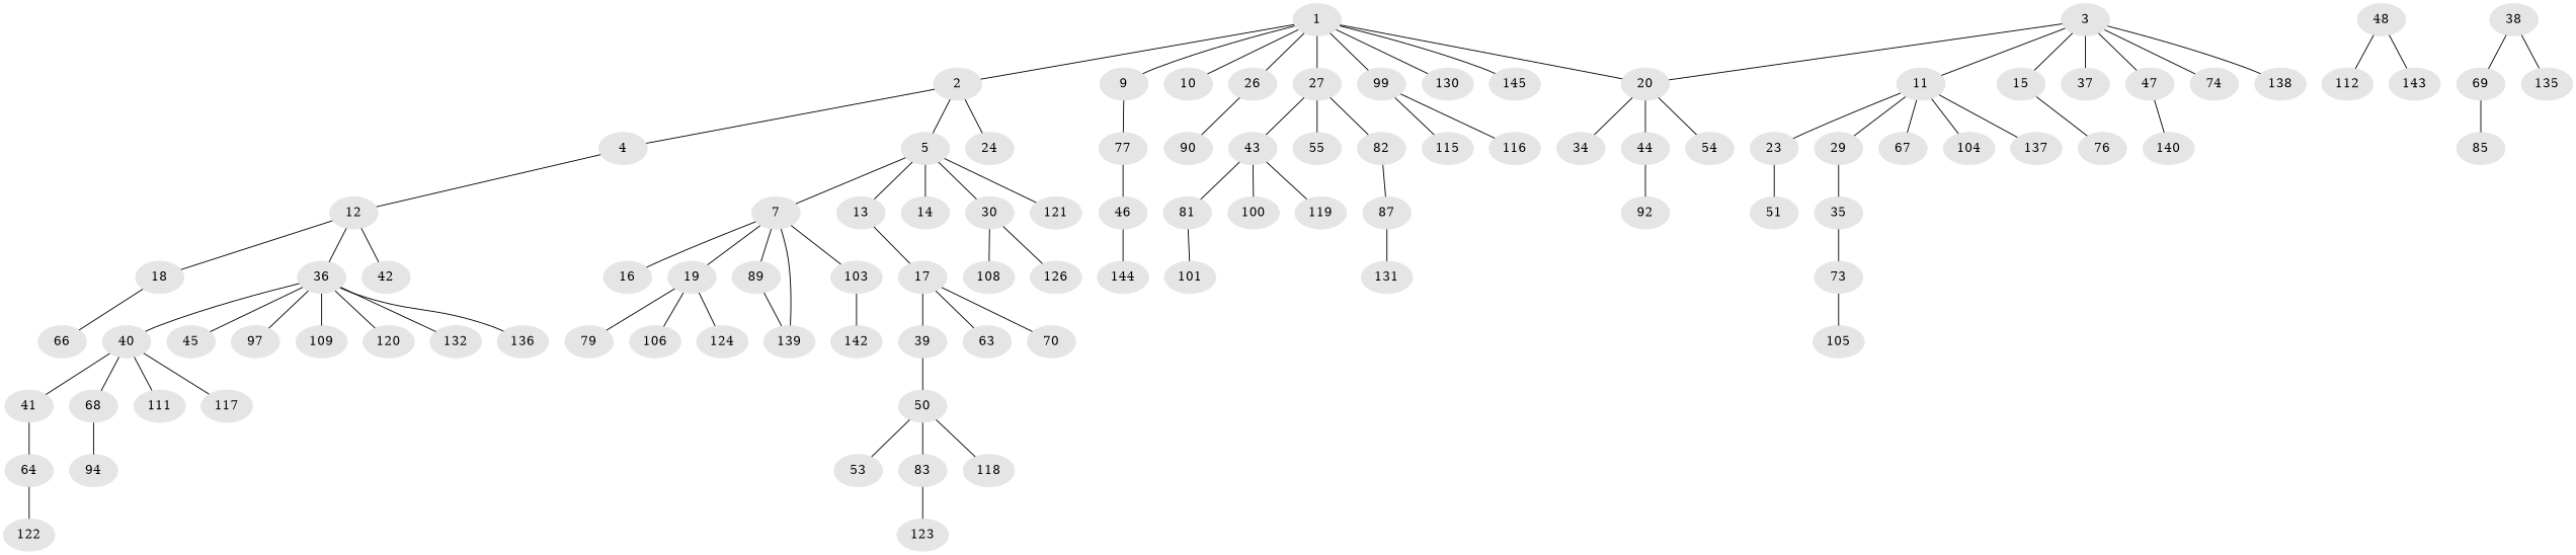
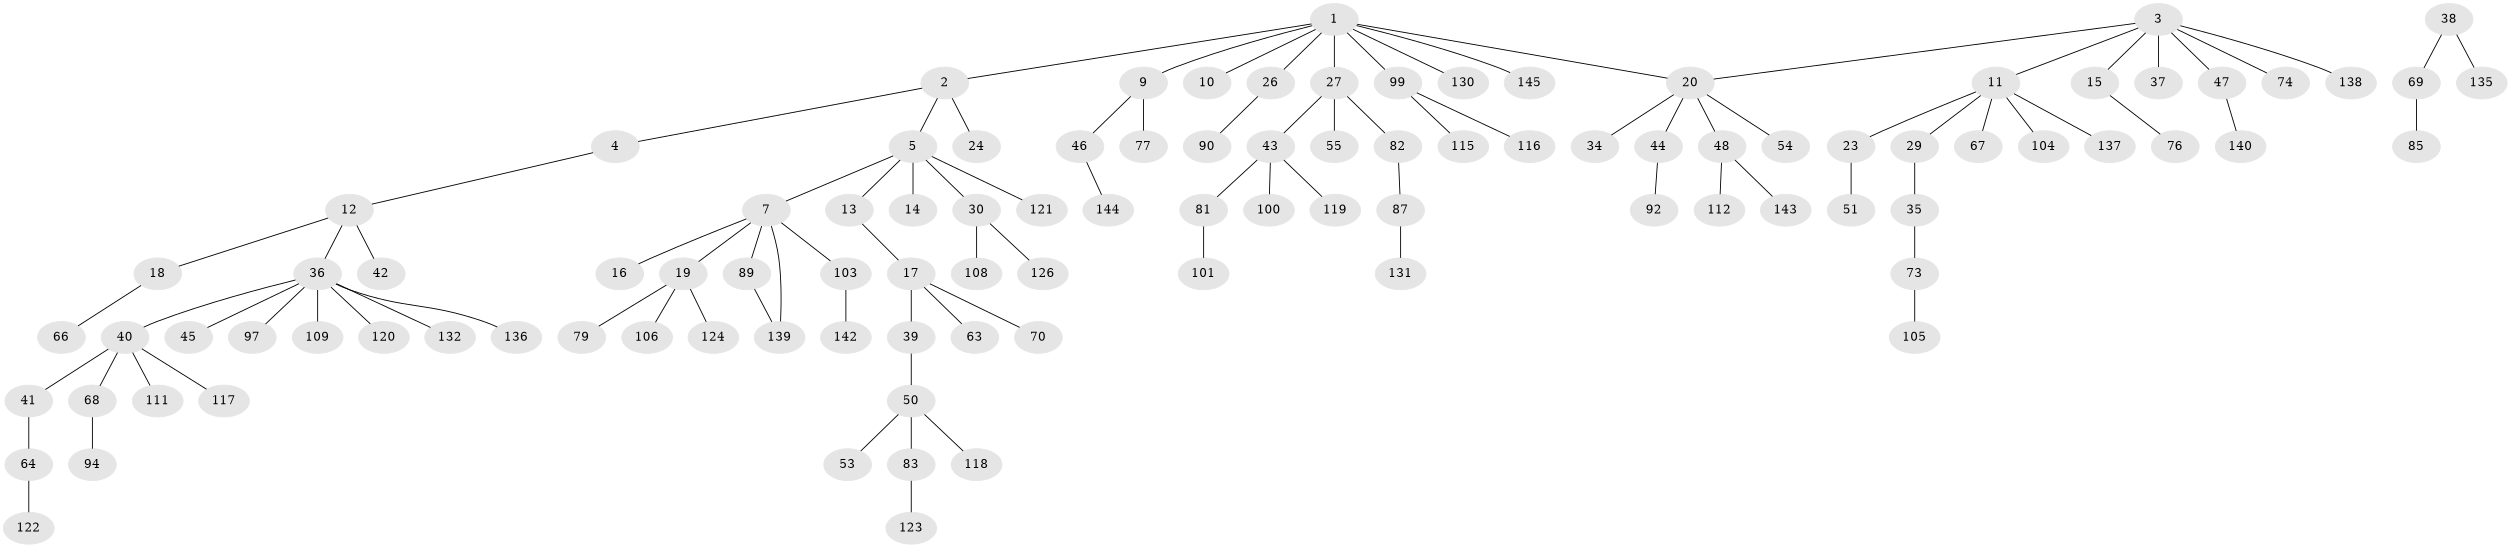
  graph {
    node [color=gray90 style=filled]
    1 [super="+6"]
    2 [super="+86"]
    9
    10 [super="+114"]
    26 [super="+61"]
    27 [super="+134"]
    99 [super="+107"]
    130
    145
    20 [super="+21"]
    4 [super="+62"]
    5 [super="+56"]
    24 [super="+28"]
    3 [super="+31"]
    11 [super="+22"]
    15 [super="+84"]
    37
    47
    74
    138
    46 [super="+49"]
    77 [super="+80"]
    n23 [label=90]
    43 [super="+75"]
    55
    82
    115
    116
    12
    7 [super="+8"]
    13
    14 [super="+52"]
    30 [super="+33"]
    121
    23 [super="+113"]
    29
    67 [super="+129"]
    104
    137
    76 [super="+91"]
    34 [super="+71"]
    44 [super="+58"]
    48 [super="+102"]
    54
    140
    18 [super="+32"]
    36 [super="+98"]
    42
    16
    19 [super="+88"]
    89 [super="+127"]
    103 [super="+141"]
    139 [super="+148"]
    17 [super="+25"]
    108
    126
    79
    106
    124
    38 [super="+59"]
    69
    135
    142
    144
    51
    35 [super="+57"]
    66 [super="+78"]
    40 [super="+95"]
    45
    97
    109
    120
    132
    136
    39 [super="+125"]
    63 [super="+65"]
    70 [super="+133"]
    50 [super="+60"]
    92
    112 [super="+149"]
    143
    81 [super="+90"]
    100
    119
    87 [super="+128"]
    73 [super="+110"]
    105 [super="+146"]
    41
    68
    111
    117
    85 [super="+147"]
    53
    83 [super="+93"]
    118
    64 [super="+72"]
    94
    122
    101
    123
    131
    1 -- 2
    1 -- 9
    1 -- 10
    1 -- 26
    1 -- 27
    1 -- 99
    1 -- 130
    1 -- 145
    1 -- 20
    2 -- 4
    2 -- 5
    2 -- 24
-   77 -- 46
+   9 -- 46
    9 -- 77
    26 -- n23
    27 -- 43
    27 -- 55
    27 -- 82
    99 -- 115
    99 -- 116
    20 -- 34
    20 -- 44
+   20 -- 48
    20 -- 54
    4 -- 12
    5 -- 7
    5 -- 13
    5 -- 14
    5 -- 30
    5 -- 121
    3 -- 20
    3 -- 11
    3 -- 15
    3 -- 37
    3 -- 47
    3 -- 74
    3 -- 138
    11 -- 23
    11 -- 29
    11 -- 67
    11 -- 104
    11 -- 137
    15 -- 76
    47 -- 140
    46 -- 144
    43 -- 81
    43 -- 100
    43 -- 119
    82 -- 87
    12 -- 18
    12 -- 36
    12 -- 42
    7 -- 16
    7 -- 19
    7 -- 89
    7 -- 103
    7 -- 139
    13 -- 17
    30 -- 108
    30 -- 126
    23 -- 51
    29 -- 35
    44 -- 92
    48 -- 112
    48 -- 143
    18 -- 66
    36 -- 40
    36 -- 45
    36 -- 97
    36 -- 109
    36 -- 120
    36 -- 132
    36 -- 136
    19 -- 79
    19 -- 106
    19 -- 124
    89 -- 139
    103 -- 142
    17 -- 39
    17 -- 63
    17 -- 70
    38 -- 69
    38 -- 135
    69 -- 85
    35 -- 73
    40 -- 41
    40 -- 68
    40 -- 111
    40 -- 117
    39 -- 50
    50 -- 53
    50 -- 83
    50 -- 118
    81 -- 101
    87 -- 131
    73 -- 105
    41 -- 64
    68 -- 94
    83 -- 123
    64 -- 122
  }
